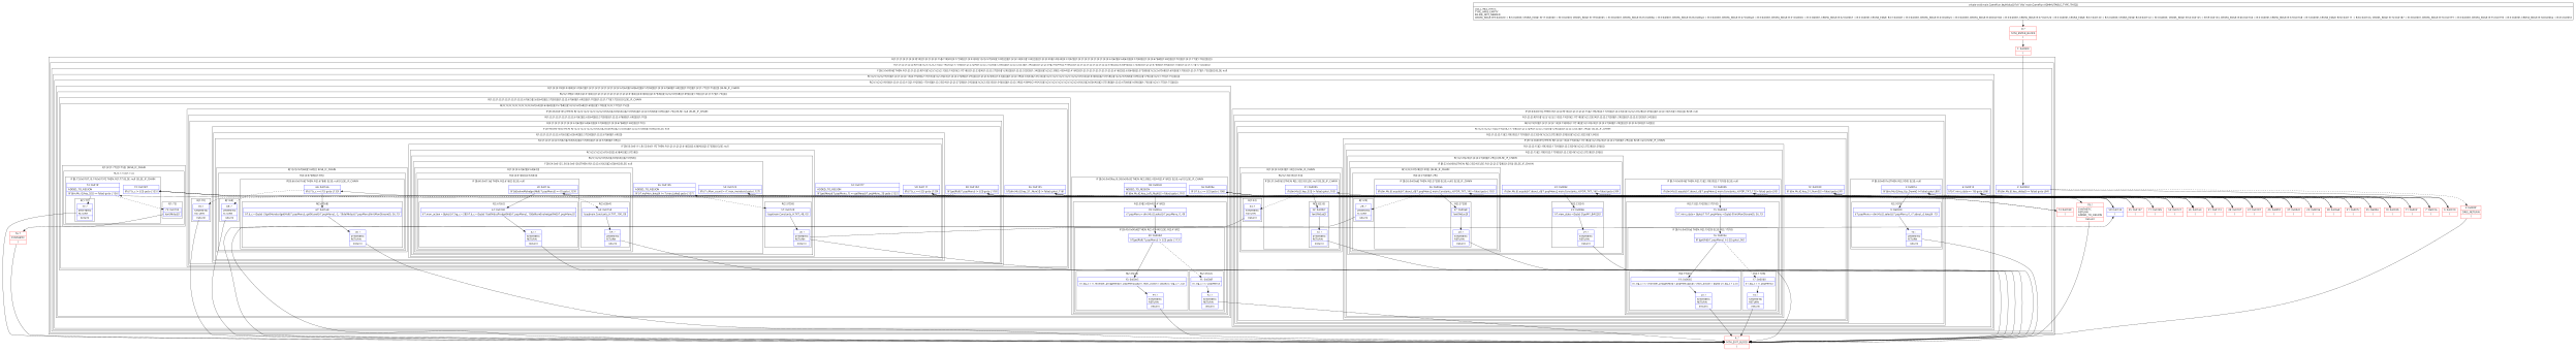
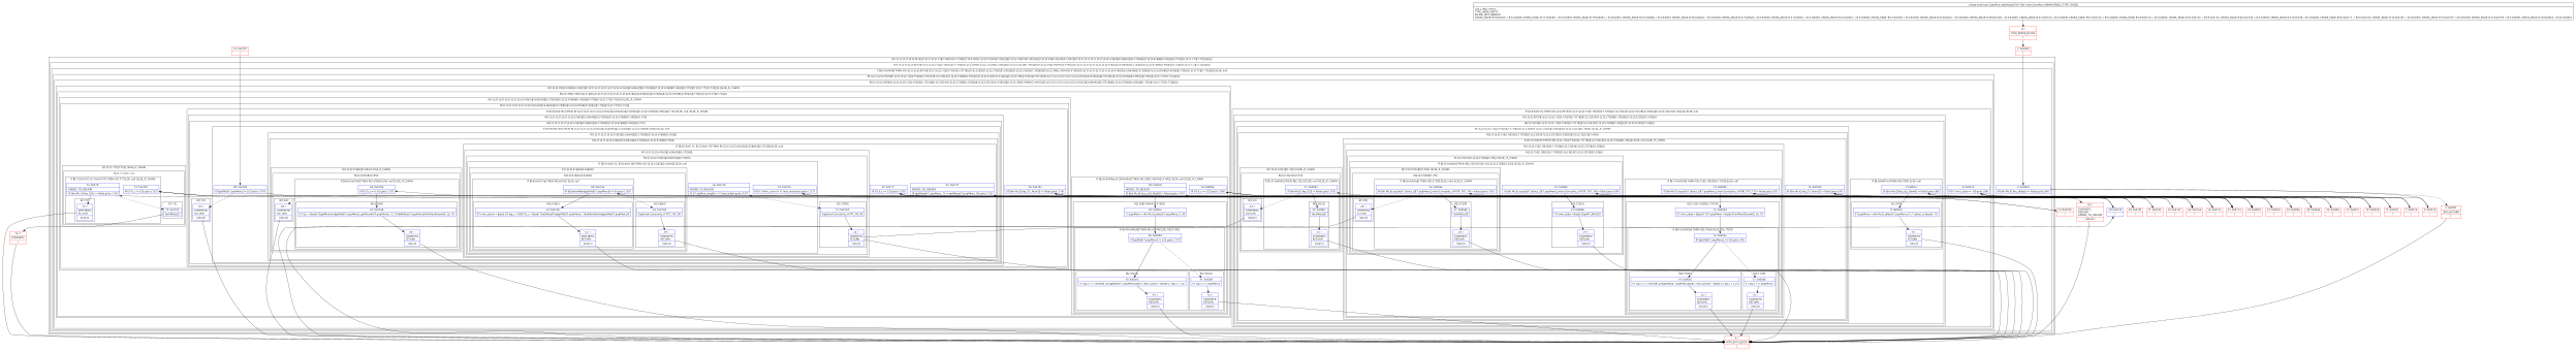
  digraph {
    fontname=Ubuntu
    node [color=blue fontname=Ubuntu shape=record]
    edge [fontname=Ubuntu]
    n1 [label="{9\:\ 0x0020|lr7.popMenu = dm.Ms.i().select(r7.popMenu, 0, r7.about_d.length \- 1)l}"]
    n2 [label="{10\:\ ?|SYNTHETIC\lRETURN\l|lreturnl}"]
    n3 [label="{8\:\ 0x001e|lif (dm.Ms.i().key_Up_Down() != false) goto L88l}"]
    n4 [label="{19\:\ 0x0065|lr7.bg_c = r7.monster_pro[getNid(r7.popMenu)][6]lr7.mon_action = (byte) (r7.bg_c + 23)l}"]
    n5 [label="{20\:\ ?|SYNTHETIC\lRETURN\l|lreturnl}"]
    n6 [label="{17\:\ 0x0060|lr7.bg_c = r7.popMenul}"]
    n7 [label="{18\:\ ?|SYNTHETIC\lRETURN\l|lreturnl}"]
    n8 [label="{16\:\ 0x005e|lif (getRid(r7.popMenu) != (\-2)) goto L96l}"]
    n9 [label="{15\:\ 0x004d|lr7.mini_state = (byte) 17lr7.popMenu = (byte) 0linitMonStream(0, 56, 1)l}"]
    n10 [label="{14\:\ 0x004b|lif (dm.Ms.i().equals(r7.about_d[r7.popMenu], main.Constants_H.POP_TXT_17) != false) goto L93l}"]
    n11 [label="{23\:\ 0x008e|lr7.view_state = (byte) 2lgoMY_BAG(3)l}"]
    n12 [label="{24\:\ ?|SYNTHETIC\lRETURN\l|lreturnl}"]
    n13 [label="{27\:\ 0x00a8|lexitNidus()l}"]
    n14 [label="{28\:\ ?|SYNTHETIC\lRETURN\l|lreturnl}"]
    n15 [label="{26\:\ 0x00a6|lif (dm.Ms.i().equals(r7.about_d[r7.popMenu], main.Constants_H.POP_TXT_14) != false) goto L102l}"]
    n16 [label="{29\:\ ?|SYNTHETIC\lRETURN\l|lreturnl}"]
    n17 [label="{22\:\ 0x008c|lif (dm.Ms.i().equals(r7.about_d[r7.popMenu], main.Constants_H.POP_TXT_16) != false) goto L99l}"]
    n18 [label="{12\:\ 0x0039|lif (dm.Ms.i().key_S1_Num5() != false) goto L91l}"]
    n19 [label="{32\:\ 0x00b7|lexitNidus()l}"]
    n20 [label="{33\:\ ?|SYNTHETIC\lRETURN\l|lreturnl}"]
    n21 [label="{31\:\ 0x00b5|lif (dm.Ms.i().key_S2() != false) goto L105l}"]
    n22 [label="{34\:\ ?|SYNTHETIC\lRETURN\l|lreturnl}"]
    n23 [label="{6\:\ 0x0014|lif (r7.mini_state == 16) goto L86l}"]
    n24 [label="{43\:\ 0x00e5|lr7.bg_c = r7.monster_pro[getNid(r7.popMenu)][6]lr7.mon_action = (byte) (r7.bg_c + 23)l}"]
    n25 [label="{44\:\ ?|SYNTHETIC\lRETURN\l|lreturnl}"]
    n26 [label="{41\:\ 0x00df|lr7.bg_c = r7.popMenul}"]
    n27 [label="{42\:\ ?|SYNTHETIC\lRETURN\l|lreturnl}"]
    n28 [label="{40\:\ 0x00dd|lif (getRid(r7.popMenu) != (\-2)) goto L113l}"]
    n29 [label="{39\:\ 0x00ca|lr7.popMenu = dm.Ms.i().select(r7.popMenu, 0, 4)l}"]
    n30 [label="{36\:\ 0x00be|lif (r7.b_c == (\-2)) goto L108l}"]
    n31 [label="{38\:\ 0x00c8|ADDED_TO_REGION\l|lif (dm.Ms.i().key_Left_Right() != false) goto L110l}"]
    n32 [label="{61\:\ 0x0140|lr7.mon_action = (byte) (r7.bg_c + 28)lr7.b_c = (byte) 1lsetNidusPro(getNid(r7.popMenu), 1)ldelItemEvolve(getNid(r7.popMenu))l}"]
    n33 [label="{62\:\ ?|SYNTHETIC\lRETURN\l|lreturnl}"]
    n34 [label="{60\:\ 0x013e|lif (isEvolveMake(getNid(r7.popMenu)) == 0) goto L129l}"]
    n35 [label="{63\:\ 0x015d|lsay(main.Constants_H.TXT_100, 0)l}"]
    n36 [label="{64\:\ ?|SYNTHETIC\lRETURN\l|lreturnl}"]
    n37 [label="{54\:\ 0x0125|lif (r7.cMon_count != r7.max_monsters) goto L127l}"]
    n38 [label="{56\:\ 0x012b|ADDED_TO_REGION\l|lif (r7.myMon_length != r7.max_takes) goto L127l}"]
    n39 [label="{57\:\ 0x012d|lsay(main.Constants_H.TXT_48, 0)l}"]
    n40 [label="{58\:\ ?|SYNTHETIC\lRETURN\l|lreturnl}"]
    n41 [label="{50\:\ 0x0111|lif (r7.b_c == (\-2)) goto L120l}"]
    n42 [label="{52\:\ 0x011f|ADDED_TO_REGION\l|lif (getNexp(r7.popMenu, 1) == getNexp(r7.popMenu, 3)) goto L122l}"]
    n43 [label="{67\:\ 0x0168|lr7.b_c = (byte) \-2lgetMonster(getNid(r7.popMenu), getNLevel(r7.popMenu), \-2, \-1)ldelNidus(r7.popMenu)linitMonStream(0, 56, 1)l}"]
    n44 [label="{68\:\ ?|SYNTHETIC\lRETURN\l|lreturnl}"]
    n45 [label="{66\:\ 0x0166|lif (r7.b_c == (\-1)) goto L133l}"]
    n46 [label="{69\:\ ?|SYNTHETIC\lRETURN\l|lreturnl}"]
    n47 [label="{48\:\ 0x010d|lif (getRid(r7.popMenu) != (\-2)) goto L118l}"]
    n48 [label="{70\:\ ?|SYNTHETIC\lRETURN\l|lreturnl}"]
    n49 [label="{46\:\ 0x0105|lif (dm.Ms.i().key_S1_Num5() != false) goto L116l}"]
    n50 [label="{77\:\ ?|SYNTHETIC\lRETURN\l|lreturnl}"]
    n51 [label="{72\:\ 0x0187|lif (r7.b_c != (\-2)) goto L155l}"]
    n52 [label="{74\:\ 0x0191|ADDED_TO_REGION\l|lif (dm.Ms.i().key_S2() == false) goto L156l}"]
    n53 [label="{75\:\ 0x0193|lexitNidus()l}"]
    n54 [label="{2\:\ 0x000d|lif (dm.Ms.i().key_delay() == false) goto L84l}"]
    n55 [color=red label="{4\:\ ?|MTH_EXIT_BLOCK\l|l}"]
    n56 [color=red label="{11\:\ 0x0031|l}"]
    n57 [color=red label="{21\:\ 0x007c|l}"]
    n58 [color=red label="{25\:\ 0x0096|l}"]
    n59 [color=red label="{13\:\ 0x003b|l}"]
    n60 [color=red label="{30\:\ 0x00ad|l}"]
    n61 [color=red label="{7\:\ 0x0016|l}"]
    n62 [color=red label="{35\:\ 0x00bc|l}"]
    n63 [color=red label="{37\:\ 0x00c0|l}"]
    n64 [color=red label="{45\:\ 0x00fd|l}"]
    n65 [color=red label="{55\:\ 0x0127|l}"]
    n66 [label="{59\:\ 0x0134|l}"]
    n67 [color=red label="{51\:\ 0x0113|l}"]
    n68 [color=red label="{65\:\ 0x0164|l}"]
    n69 [color=red label="{53\:\ 0x0121|l}"]
    n70 [color=red label="{49\:\ 0x010f|l}"]
    n71 [color=red label="{47\:\ 0x0107|l}"]
    n72 [color=red label="{71\:\ 0x0185|l}"]
    n73 [color=red label="{73\:\ 0x0189|l}"]
    n74 [color=red label="{78\:\ ?|SYNTHETIC\lRETURN\lADDED_TO_REGION\l|lreturnl}"]
    n75 [color=red label="{76\:\ ?|SYNTHETIC\l|l}"]
    n76 [color=red label="{3\:\ 0x000f|ORIG_RETURN\l|l}"]
    n77 [color=red label="{5\:\ 0x0010|l}"]
    n78 [color=red label="{0\:\ ?|MTH_ENTER_BLOCK\l|l}"]
    n79 [color=red label="{1\:\ 0x0000|l}"]
    n80 [label="{private void main.GameRun.keyNidus((r7v0 'this' main.GameRun A[IMMUTABLE_TYPE, THIS]))  | USE_LINES_HINTS\lTYPE_VARS: EMPTY\lINLINE_NOT_NEEDED\lCROSS_EDGE: B:9:0x0020 \-\> B:3:0x000f, CROSS_EDGE: B:17:0x0060 \-\> B:3:0x000f, CROSS_EDGE: B:19:0x0065 \-\> B:3:0x000f, CROSS_EDGE: B:23:0x008e \-\> B:3:0x000f, CROSS_EDGE: B:26:0x00a6 \-\> B:3:0x000f, CROSS_EDGE: B:27:0x00a8 \-\> B:3:0x000f, CROSS_EDGE: B:31:0x00b5 \-\> B:3:0x000f, CROSS_EDGE: B:32:0x00b7 \-\> B:3:0x000f, CROSS_EDGE: B:41:0x00df \-\> B:3:0x000f, CROSS_EDGE: B:43:0x00e5 \-\> B:3:0x000f, CROSS_EDGE: B:48:0x010d \-\> B:3:0x000f, CROSS_EDGE: B:57:0x012d \-\> B:3:0x000f, CROSS_EDGE: B:61:0x0140 \-\> B:3:0x000f, CROSS_EDGE: B:63:0x015d \-\> B:3:0x000f, CROSS_EDGE: B:54:0x0125 \-\> B:59:0x0134, CROSS_EDGE: B:66:0x0166 \-\> B:3:0x000f, CROSS_EDGE: B:67:0x0168 \-\> B:3:0x000f, CROSS_EDGE: B:50:0x0111 \-\> B:65:0x0164, CROSS_EDGE: B:72:0x0187 \-\> B:3:0x000f, CROSS_EDGE: B:74:0x0191 \-\> B:3:0x000f, CROSS_EDGE: B:75:0x0193 \-\> B:3:0x000f, CROSS_EDGE: B:36:0x00be \-\> B:45:0x00fd\l}" color=""]
    subgraph cluster_1 {
      label="R(1:(1:(1:(2:(1:(2:(2:9|10)|(1:(2:(1:(2:(2:15|(2:19|20)(2:17|18))|(1:(2:23|24)(1:(2:(2:27|28)|(1:29))))))|(1:(2:(2:32|33)|(1:34)))))))|(1:(2:(2:39|(2:43|44)(2:41|42))|(1:(2:(1:(2:(1:(2:(1:(2:(1:(2:(2:61|62)|(2:63|64)))|(2:57|58)))|(1:(2:(2:67|68)|(1:69)))))|(1:70)))|(1:(2:(1:77)|(1:75)))))))))))"
      subgraph cluster_2 {
        label="R(1:(1:(2:(1:(2:(2:9|10)|(1:(2:(1:(2:(2:15|(2:19|20)(2:17|18))|(1:(2:23|24)(1:(2:(2:27|28)|(1:29))))))|(1:(2:(2:32|33)|(1:34)))))))|(1:(2:(2:39|(2:43|44)(2:41|42))|(1:(2:(1:(2:(1:(2:(1:(2:(1:(2:(2:61|62)|(2:63|64)))|(2:57|58)))|(1:(2:(2:67|68)|(1:69)))))|(1:70)))|(1:(2:(1:77)|(1:75))))))))))"
        subgraph cluster_3 {
          label="IF [B:2:0x000d] THEN: R(1:(2:(1:(2:(2:9|10)|(1:(2:(1:(2:(2:15|(2:19|20)(2:17|18))|(1:(2:23|24)(1:(2:(2:27|28)|(1:29))))))|(1:(2:(2:32|33)|(1:34)))))))|(1:(2:(2:39|(2:43|44)(2:41|42))|(1:(2:(1:(2:(1:(2:(1:(2:(1:(2:(2:61|62)|(2:63|64)))|(2:57|58)))|(1:(2:(2:67|68)|(1:69)))))|(1:70)))|(1:(2:(1:77)|(1:75))))))))) ELSE: null"
          n54
          subgraph cluster_4 {
            label="R(1:(2:(1:(2:(2:9|10)|(1:(2:(1:(2:(2:15|(2:19|20)(2:17|18))|(1:(2:23|24)(1:(2:(2:27|28)|(1:29))))))|(1:(2:(2:32|33)|(1:34)))))))|(1:(2:(2:39|(2:43|44)(2:41|42))|(1:(2:(1:(2:(1:(2:(1:(2:(1:(2:(2:61|62)|(2:63|64)))|(2:57|58)))|(1:(2:(2:67|68)|(1:69)))))|(1:70)))|(1:(2:(1:77)|(1:75)))))))))"
            subgraph cluster_5 {
              label="R(2:(1:(2:(2:9|10)|(1:(2:(1:(2:(2:15|(2:19|20)(2:17|18))|(1:(2:23|24)(1:(2:(2:27|28)|(1:29))))))|(1:(2:(2:32|33)|(1:34)))))))|(1:(2:(2:39|(2:43|44)(2:41|42))|(1:(2:(1:(2:(1:(2:(1:(2:(1:(2:(2:61|62)|(2:63|64)))|(2:57|58)))|(1:(2:(2:67|68)|(1:69)))))|(1:70)))|(1:(2:(1:77)|(1:75))))))))"
              subgraph cluster_6 {
                label="IF [B:6:0x0014] THEN: R(1:(2:(2:9|10)|(1:(2:(1:(2:(2:15|(2:19|20)(2:17|18))|(1:(2:23|24)(1:(2:(2:27|28)|(1:29))))))|(1:(2:(2:32|33)|(1:34))))))) ELSE: null"
                n23
                subgraph cluster_7 {
                  label="R(1:(2:(2:9|10)|(1:(2:(1:(2:(2:15|(2:19|20)(2:17|18))|(1:(2:23|24)(1:(2:(2:27|28)|(1:29))))))|(1:(2:(2:32|33)|(1:34)))))))"
                  subgraph cluster_8 {
                    label="R(2:(2:9|10)|(1:(2:(1:(2:(2:15|(2:19|20)(2:17|18))|(1:(2:23|24)(1:(2:(2:27|28)|(1:29))))))|(1:(2:(2:32|33)|(1:34))))))"
                    subgraph cluster_9 {
                      label="IF [B:8:0x001e] THEN: R(2:9|10) ELSE: null"
                      n3
                      subgraph cluster_10 {
                        label="R(2:9|10)"
                        n1
                        n2
                      }
                    }
                    subgraph cluster_11 {
                      label="R(1:(2:(1:(2:(2:15|(2:19|20)(2:17|18))|(1:(2:23|24)(1:(2:(2:27|28)|(1:29))))))|(1:(2:(2:32|33)|(1:34))))) | ELSE_IF_CHAIN\l"
                      subgraph cluster_12 {
                        label="R(2:(1:(2:(2:15|(2:19|20)(2:17|18))|(1:(2:23|24)(1:(2:(2:27|28)|(1:29))))))|(1:(2:(2:32|33)|(1:34))))"
                        subgraph cluster_13 {
                          label="IF [B:12:0x0039] THEN: R(1:(2:(2:15|(2:19|20)(2:17|18))|(1:(2:23|24)(1:(2:(2:27|28)|(1:29)))))) ELSE: null | ELSE_IF_CHAIN\l"
                          n18
                          subgraph cluster_14 {
                            label="R(1:(2:(2:15|(2:19|20)(2:17|18))|(1:(2:23|24)(1:(2:(2:27|28)|(1:29))))))"
                            subgraph cluster_15 {
                              label="R(2:(2:15|(2:19|20)(2:17|18))|(1:(2:23|24)(1:(2:(2:27|28)|(1:29)))))"
                              subgraph cluster_16 {
                                label="IF [B:14:0x004b] THEN: R(2:15|(2:19|20)(2:17|18)) ELSE: null"
                                n10
                                subgraph cluster_17 {
                                  label="R(2:15|(2:19|20)(2:17|18))"
                                  n9
                                  subgraph cluster_18 {
                                    label="IF [B:16:0x005e] THEN: R(2:19|20) ELSE: R(2:17|18)"
                                    n8
                                    subgraph cluster_19 {
                                      label="R(2:19|20)"
                                      n4
                                      n5
                                    }
                                    subgraph cluster_20 {
                                      label="R(2:17|18)"
                                      n6
                                      n7
                                    }
                                  }
                                }
                              }
                              subgraph cluster_21 {
                                label="R(1:(2:23|24)(1:(2:(2:27|28)|(1:29)))) | ELSE_IF_CHAIN\l"
                                subgraph cluster_22 {
                                  label="IF [B:22:0x008c] THEN: R(2:23|24) ELSE: R(1:(2:(2:27|28)|(1:29))) | ELSE_IF_CHAIN\l"
                                  n17
                                  subgraph cluster_23 {
                                    label="R(2:23|24)"
                                    n11
                                    n12
                                  }
                                  subgraph cluster_24 {
                                    label="R(1:(2:(2:27|28)|(1:29))) | ELSE_IF_CHAIN\l"
                                    subgraph cluster_25 {
                                      label="R(2:(2:27|28)|(1:29))"
                                      subgraph cluster_26 {
                                        label="IF [B:26:0x00a6] THEN: R(2:27|28) ELSE: null | ELSE_IF_CHAIN\l"
                                        n15
                                        subgraph cluster_27 {
                                          label="R(2:27|28)"
                                          n13
                                          n14
                                        }
                                      }
                                      subgraph cluster_28 {
                                        label="R(1:29)"
                                        n16
                                      }
                                    }
                                  }
                                }
                              }
                            }
                          }
                        }
                        subgraph cluster_29 {
                          label="R(1:(2:(2:32|33)|(1:34))) | ELSE_IF_CHAIN\l"
                          subgraph cluster_30 {
                            label="R(2:(2:32|33)|(1:34))"
                            subgraph cluster_31 {
                              label="IF [B:31:0x00b5] THEN: R(2:32|33) ELSE: null | ELSE_IF_CHAIN\l"
                              n21
                              subgraph cluster_32 {
                                label="R(2:32|33)"
                                n19
                                n20
                              }
                            }
                            subgraph cluster_33 {
                              label="R(1:34)"
                              n22
                            }
                          }
                        }
                      }
                    }
                  }
                }
              }
              subgraph cluster_34 {
                label="R(1:(2:(2:39|(2:43|44)(2:41|42))|(1:(2:(1:(2:(1:(2:(1:(2:(1:(2:(2:61|62)|(2:63|64)))|(2:57|58)))|(1:(2:(2:67|68)|(1:69)))))|(1:70)))|(1:(2:(1:77)|(1:75))))))) | ELSE_IF_CHAIN\l"
                subgraph cluster_35 {
                  label="R(2:(2:39|(2:43|44)(2:41|42))|(1:(2:(1:(2:(1:(2:(1:(2:(1:(2:(2:61|62)|(2:63|64)))|(2:57|58)))|(1:(2:(2:67|68)|(1:69)))))|(1:70)))|(1:(2:(1:77)|(1:75))))))"
                  subgraph cluster_36 {
                    label="IF [B:36:0x00be, B:38:0x00c8] THEN: R(2:39|(2:43|44)(2:41|42)) ELSE: null | ELSE_IF_CHAIN\l"
                    n30
                    n31
                    subgraph cluster_37 {
                      label="R(2:39|(2:43|44)(2:41|42))"
                      n29
                      subgraph cluster_38 {
                        label="IF [B:40:0x00dd] THEN: R(2:43|44) ELSE: R(2:41|42)"
                        n28
                        subgraph cluster_39 {
                          label="R(2:43|44)"
                          n24
                          n25
                        }
                        subgraph cluster_40 {
                          label="R(2:41|42)"
                          n26
                          n27
                        }
                      }
                    }
                  }
                  subgraph cluster_41 {
                    label="R(1:(2:(1:(2:(1:(2:(1:(2:(1:(2:(2:61|62)|(2:63|64)))|(2:57|58)))|(1:(2:(2:67|68)|(1:69)))))|(1:70)))|(1:(2:(1:77)|(1:75))))) | ELSE_IF_CHAIN\l"
                    subgraph cluster_42 {
                      label="R(2:(1:(2:(1:(2:(1:(2:(1:(2:(2:61|62)|(2:63|64)))|(2:57|58)))|(1:(2:(2:67|68)|(1:69)))))|(1:70)))|(1:(2:(1:77)|(1:75))))"
                      subgraph cluster_43 {
                        label="IF [B:46:0x0105] THEN: R(1:(2:(1:(2:(1:(2:(1:(2:(2:61|62)|(2:63|64)))|(2:57|58)))|(1:(2:(2:67|68)|(1:69)))))|(1:70))) ELSE: null | ELSE_IF_CHAIN\l"
                        n49
                        subgraph cluster_44 {
                          label="R(1:(2:(1:(2:(1:(2:(1:(2:(2:61|62)|(2:63|64)))|(2:57|58)))|(1:(2:(2:67|68)|(1:69)))))|(1:70)))"
                          subgraph cluster_45 {
                            label="R(2:(1:(2:(1:(2:(1:(2:(2:61|62)|(2:63|64)))|(2:57|58)))|(1:(2:(2:67|68)|(1:69)))))|(1:70))"
                            subgraph cluster_46 {
                              label="IF [B:48:0x010d] THEN: R(1:(2:(1:(2:(1:(2:(2:61|62)|(2:63|64)))|(2:57|58)))|(1:(2:(2:67|68)|(1:69))))) ELSE: null"
                              n47
                              subgraph cluster_47 {
                                label="R(1:(2:(1:(2:(1:(2:(2:61|62)|(2:63|64)))|(2:57|58)))|(1:(2:(2:67|68)|(1:69)))))"
                                subgraph cluster_48 {
                                  label="R(2:(1:(2:(1:(2:(2:61|62)|(2:63|64)))|(2:57|58)))|(1:(2:(2:67|68)|(1:69))))"
                                  subgraph cluster_49 {
                                    label="IF [B:50:0x0111, B:52:0x011f] THEN: R(1:(2:(1:(2:(2:61|62)|(2:63|64)))|(2:57|58))) ELSE: null"
                                    n41
                                    n42
                                    subgraph cluster_50 {
                                      label="R(1:(2:(1:(2:(2:61|62)|(2:63|64)))|(2:57|58)))"
                                      subgraph cluster_51 {
                                        label="R(2:(1:(2:(2:61|62)|(2:63|64)))|(2:57|58))"
                                        subgraph cluster_52 {
                                          label="IF [B:54:0x0125, B:56:0x012b] THEN: R(1:(2:(2:61|62)|(2:63|64))) ELSE: null"
                                          n37
                                          n38
                                          subgraph cluster_53 {
                                            label="R(1:(2:(2:61|62)|(2:63|64)))"
                                            subgraph cluster_54 {
                                              label="R(2:(2:61|62)|(2:63|64))"
                                              subgraph cluster_55 {
                                                label="IF [B:60:0x013e] THEN: R(2:61|62) ELSE: null"
                                                n34
                                                subgraph cluster_56 {
                                                  label="R(2:61|62)"
                                                  n32
                                                  n33
                                                }
                                              }
                                              subgraph cluster_57 {
                                                label="R(2:63|64)"
                                                n35
                                                n36
                                              }
                                            }
                                          }
                                        }
                                        subgraph cluster_58 {
                                          label="R(2:57|58)"
                                          n39
                                          n40
                                        }
                                      }
                                    }
                                  }
                                  subgraph cluster_59 {
                                    label="R(1:(2:(2:67|68)|(1:69))) | ELSE_IF_CHAIN\l"
                                    subgraph cluster_60 {
                                      label="R(2:(2:67|68)|(1:69))"
                                      subgraph cluster_61 {
                                        label="IF [B:66:0x0166] THEN: R(2:67|68) ELSE: null | ELSE_IF_CHAIN\l"
                                        n45
                                        subgraph cluster_62 {
                                          label="R(2:67|68)"
                                          n43
                                          n44
                                        }
                                      }
                                      subgraph cluster_63 {
                                        label="R(1:69)"
                                        n46
                                      }
                                    }
                                  }
                                }
                              }
                            }
                            subgraph cluster_64 {
                              label="R(1:70)"
                              n48
                            }
                          }
                        }
                      }
                      subgraph cluster_65 {
                        label="R(1:(2:(1:77)|(1:75))) | ELSE_IF_CHAIN\l"
                        subgraph cluster_66 {
                          label="R(2:(1:77)|(1:75))"
                          subgraph cluster_67 {
                            label="IF [B:72:0x0187, B:74:0x0191] THEN: R(1:77) ELSE: null | ELSE_IF_CHAIN\l"
                            n51
                            n52
                            subgraph cluster_68 {
                              label="R(1:77)"
                              n50
                            }
                          }
                          subgraph cluster_69 {
                            label="R(1:75)"
                            n53
                          }
                        }
                      }
                    }
                  }
                }
              }
            }
          }
        }
      }
    }
    n1 -> n2
    n2 -> n55
    n3 -> n1
    n3 -> n56 [style=dashed]
    n4 -> n5
    n5 -> n55
    n6 -> n7
    n7 -> n55
    n8 -> n4
    n8 -> n6 [style=dashed]
    n9 -> n8
    n10 -> n9
    n10 -> n57 [style=dashed]
    n11 -> n12
    n12 -> n55
    n13 -> n14
    n14 -> n55
    n15 -> n13
    n15 -> n16 [style=dashed]
    n16 -> n55
    n17 -> n11
    n17 -> n58 [style=dashed]
    n18 -> n59
    n18 -> n60 [style=dashed]
    n19 -> n20
    n20 -> n55
    n21 -> n19
    n21 -> n22 [style=dashed]
    n22 -> n55
    n23 -> n61
    n23 -> n62 [style=dashed]
    n24 -> n25
    n25 -> n55
    n26 -> n27
    n27 -> n55
    n28 -> n24
    n28 -> n26 [style=dashed]
    n29 -> n28
    n30 -> n63
    n30 -> n64 [style=dashed]
    n31 -> n29
    n31 -> n64 [style=dashed]
    n32 -> n33
    n33 -> n55
    n34 -> n32
    n34 -> n35 [style=dashed]
    n35 -> n36
    n36 -> n55
    n37 -> n65 [style=dashed]
    n38 -> n39 [style=dashed]
    n38 -> n66
    n39 -> n40
    n40 -> n55
    n40 -> n66
    n41 -> n67
    n41 -> n68 [style=dashed]
    n42 -> n68 [style=dashed]
    n42 -> n69
    n43 -> n44
    n44 -> n55
    n45 -> n43
    n45 -> n46 [style=dashed]
    n46 -> n55
    n47 -> n48 [style=dashed]
    n47 -> n70
    n48 -> n55
-   n49 -> n71
+   n49 -> n67
    n49 -> n72 [style=dashed]
    n50 -> n55
    n51 -> n73 [style=dashed]
    n51 -> n74
    n52 -> n50
    n52 -> n53 [style=dashed]
    n53 -> n75
    n54 -> n76 [style=dashed]
    n54 -> n77
    n56 -> n18
    n57 -> n17
    n58 -> n15
    n59 -> n10
    n60 -> n21
    n61 -> n3
    n62 -> n30
    n63 -> n31
    n64 -> n49
    n65 -> n38
    n66 -> n34
    n67 -> n42
    n68 -> n45
    n69 -> n37
    n70 -> n41
    n71 -> n47
    n72 -> n51
    n73 -> n52
    n74 -> n55
    n75 -> n55
    n76 -> n55
    n77 -> n23
    n78 -> n79
    n79 -> n54
    n80 -> n78
  }
